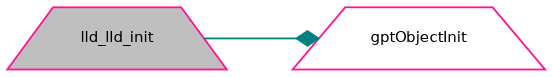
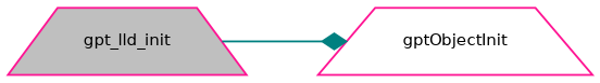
  digraph {
    rankdir=LR
    node [color=deeppink fontname=Helvetica fontsize=8 shape=trapezium]
-   n1 [fillcolor=grey75 fontcolor=black height=0.2 label=lld_lld_init style=filled width=0.4]
+   n1 [fillcolor=grey75 fontcolor=black height=0.2 label=gpt_lld_init style=filled width=0.4]
    n2 [height=0.2 label=gptObjectInit width=0.4]
    n1 -> n2 [color=teal fontname=Helvetica fontsize=8 labelfontname=Helvetica labelfontsize=8 style=solid arrowhead=diamond]
  }
